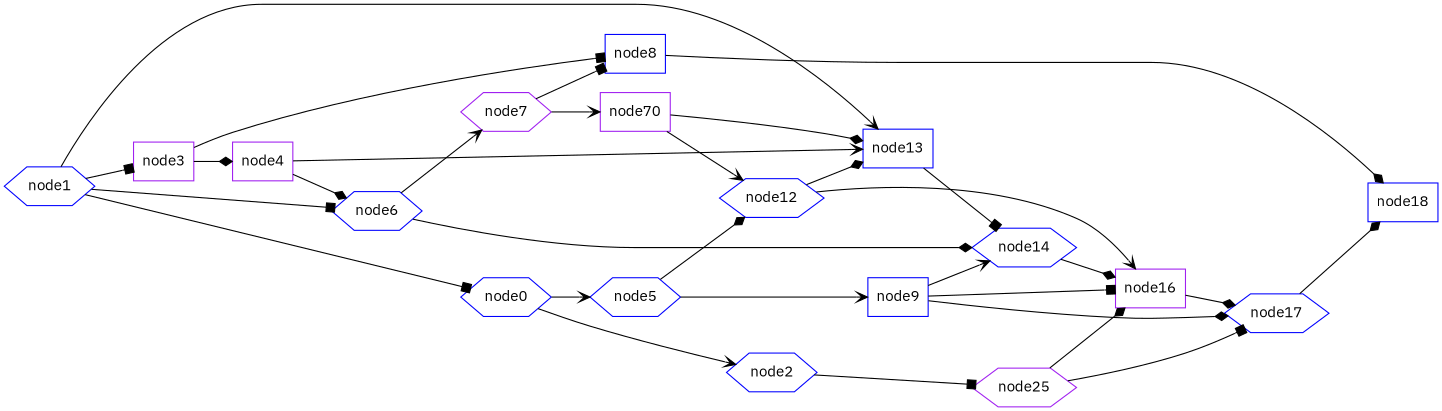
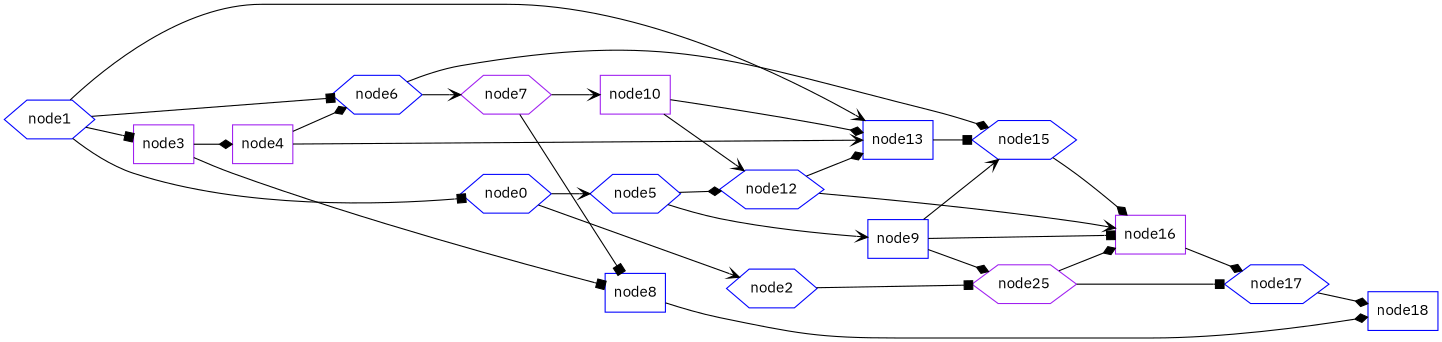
  digraph {
    fontname="IBM Plex Sans"
    rankdir=LR
    node [color=blue fontname="IBM Plex Sans" shape=hexagon]
    edge [arrowhead=diamond fontname="IBM Plex Sans"]
    node18 [shape=box]
    node17
    node16 [color=purple shape=box]
    n4 [color=purple label=node25]
-   node14
+   node14 [label=node15]
    node13 [shape=box]
    node12
-   node10 [color=purple shape=box label=node70]
+   node10 [color=purple shape=box]
    node9 [shape=box]
    node8 [shape=box]
    node7 [color=purple]
    node6
    node5
    node4 [color=purple shape=box]
    node3 [color=purple shape=box]
    node2
    node1
    node0
    node17 -> node18
    node16 -> node17
    n4 -> node17 [arrowhead=box]
    n4 -> node16
    node14 -> node16
    node13 -> node14 [arrowhead=box]
    node12 -> node16 [arrowhead=vee]
    node12 -> node13
    node10 -> node13
    node10 -> node12 [arrowhead=vee]
    node9 -> node16 [arrowhead=box]
-   node9 -> node17
+   node9 -> n4
    node9 -> node14 [arrowhead=vee]
    node8 -> node18
    node7 -> node10 [arrowhead=vee]
    node7 -> node8 [arrowhead=box]
    node6 -> node14
    node6 -> node7 [arrowhead=vee]
    node5 -> node12
    node5 -> node9 [arrowhead=vee]
    node4 -> node13 [arrowhead=vee]
    node4 -> node6
    node3 -> node8 [arrowhead=box]
    node3 -> node4
    node2 -> n4 [arrowhead=box]
    node1 -> node13 [arrowhead=vee]
    node1 -> node6 [arrowhead=box]
    node1 -> node3 [arrowhead=box]
    node1 -> node0 [arrowhead=box]
    node0 -> node5 [arrowhead=vee]
    node0 -> node2 [arrowhead=vee]
  }
